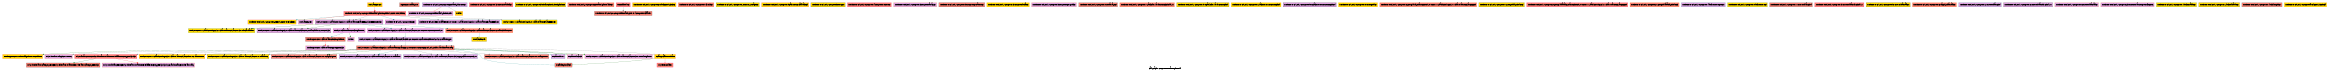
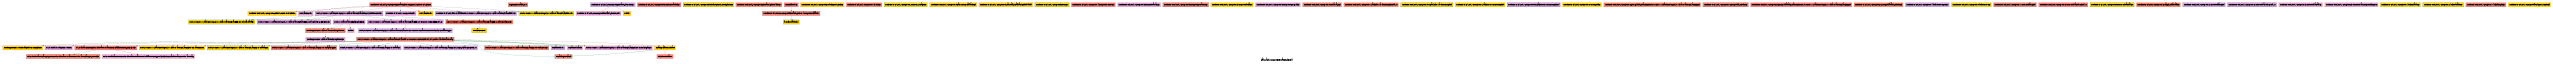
  digraph {
    label="Call graph: compute_erotate_sphere.ll"
    node [color=darkorange fillcolor=salmon shape=record style=filled]
    edge [arrowhead=diamond color=gray40]
    n1 [color=deeppink label="{_ZN9LAMMPS_NS20ComputeERotateSphereC2EPNS_6LAMMPSEiPPc}"]
    n2 [color=deeppink fillcolor=gold label="{_ZN9LAMMPS_NS7ComputeC2EPNS_6LAMMPSEiPPc}"]
    n3 [fillcolor=plum label="{_ZNSaIcEC1Ev}"]
    n4 [color=black fillcolor=plum label="{_ZNSt7__cxx1112basic_stringIcSt11char_traitsIcESaIcEEC2IS3_EEPKcRKS3_}"]
    n5 [color=deeppink fillcolor=plum label="{_ZN9LAMMPS_NS7ComputeD2Ev}"]
    n6 [color=deeppink fillcolor=gold label="{_ZNSaIcED1Ev}"]
    n7 [color=teal fillcolor=plum label="{_ZN9LAMMPS_NS5Error3allERKNSt7__cxx1112basic_stringIcSt11char_traitsIcESaIcEEEiS8_}"]
    n8 [color=teal fillcolor=gold label="{_ZNSt7__cxx1112basic_stringIcSt11char_traitsIcESaIcEED1Ev}"]
    n9 [color=teal fillcolor=gold label="{_ZNSt7__cxx1112basic_stringIcSt11char_traitsIcESaIcEE13_M_local_dataEv}"]
    n10 [color=black fillcolor=plum label="{_ZNSt7__cxx1112basic_stringIcSt11char_traitsIcESaIcEE12_Alloc_hiderC1EPcRKS3_}"]
    n11 [color=deeppink fillcolor=plum label="{_ZNSt11char_traitsIcE6lengthEPKc}"]
    n12 [color=deeppink fillcolor=plum label="{_ZNSt7__cxx1112basic_stringIcSt11char_traitsIcESaIcEE12_M_constructIPKcEEvT_S8_}"]
    n13 [label="{_ZNSt7__cxx1112basic_stringIcSt11char_traitsIcESaIcEE12_Alloc_hiderD2Ev}"]
    n14 [color=black label="{_ZN9__gnu_cxx11char_traitsIcE6lengthEPKc}"]
    n15 [fillcolor=plum label="{strlen}"]
    n16 [color=teal fillcolor=plum label="{_ZNSt7__cxx1112basic_stringIcSt11char_traitsIcESaIcEE16_M_construct_auxIPKcEEvT_S8_St12__false_type}"]
    n17 [color=black fillcolor=gold label="{_ZNSaIcED2Ev}"]
    n18 [color=teal label="{__gxx_personality_v0}"]
    n19 [fillcolor=plum label="{_ZN9__gnu_cxx11char_traitsIcE2eqERKcS3_}"]
    n20 [color=black label="{_ZNSt7__cxx1112basic_stringIcSt11char_traitsIcESaIcEE12_M_constructIPKcEEvT_S8_St20forward_iterator_tag}"]
    n21 [color=teal fillcolor=plum label="{_ZN9LAMMPS_NS20ComputeERotateSphereD0Ev}"]
    n22 [fillcolor=plum label="{_ZN9LAMMPS_NS20ComputeERotateSphereD2Ev}"]
    n23 [color=deeppink fillcolor=gold label="{_ZdlPv}"]
    n24 [color=deeppink label="{_ZN9LAMMPS_NS7Compute15reset_extra_dofEv}"]
    n25 [color=black fillcolor=gold label="{_ZN9LAMMPS_NS7Compute9init_listEiPNS_9NeighListE}"]
    n26 [label="{_ZN9LAMMPS_NS20ComputeERotateSphere4initEv}"]
    n27 [color=black label="{_ZN9LAMMPS_NS20ComputeERotateSphere14compute_scalarEv}"]
+   n28 [color=teal fillcolor=gold label="{llvm.fmuladd.f64}"]
    n29 [color=deeppink label="{MPI_Allreduce}"]
    n30 [color=deeppink fillcolor=gold label="{_ZN9LAMMPS_NS7Compute6unlockEPNS_3FixE}"]
    n31 [label="{_ZN9LAMMPS_NS7Compute7refreshEv}"]
    n32 [color=teal fillcolor=gold label="{_ZN9LAMMPS_NS7Compute12memory_usageEv}"]
    n33 [color=deeppink fillcolor=gold label="{_ZN9LAMMPS_NS7Compute19pair_setup_callbackEii}"]
+   n34 [color=deeppink fillcolor=gold label="{_ZN9LAMMPS_NS7Compute19pair_tally_callbackEiiiidddddd}"]
    n35 [color=black fillcolor=gold label="{_ZN9LAMMPS_NS7Compute5setupEv}"]
    n36 [color=deeppink label="{_ZN9LAMMPS_NS7Compute14compute_vectorEv}"]
    n37 [fillcolor=plum label="{_ZN9LAMMPS_NS7Compute13compute_arrayEv}"]
    n38 [color=black label="{_ZN9LAMMPS_NS7Compute15compute_peratomEv}"]
    n39 [fillcolor=gold label="{_ZN9LAMMPS_NS7Compute13compute_localEv}"]
    n40 [fillcolor=plum label="{_ZN9LAMMPS_NS7Compute15compute_pergridEv}"]
    n41 [color=teal label="{_ZN9LAMMPS_NS7Compute10set_arraysEi}"]
    n42 [label="{_ZN9LAMMPS_NS7Compute17pack_forward_commEiPiPdiS1_}"]
    n43 [color=black fillcolor=gold label="{_ZN9LAMMPS_NS7Compute19unpack_forward_commEiiPd}"]
    n44 [fillcolor=gold label="{_ZN9LAMMPS_NS7Compute17pack_reverse_commEiiPd}"]
    n45 [color=black fillcolor=plum label="{_ZN9LAMMPS_NS7Compute19unpack_reverse_commEiPiPd}"]
    n46 [fillcolor=gold label="{_ZN9LAMMPS_NS7Compute10reset_gridEv}"]
    n47 [label="{_ZN9LAMMPS_NS7Compute16get_grid_by_nameERKNSt7__cxx1112basic_stringIcSt11char_traitsIcESaIcEEERi}"]
-   n48 [color=black fillcolor=gold label="{_ZN9LAMMPS_NS7Compute17get_grid_by_indexEi}"]
+   n48 [color=black label="{_ZN9LAMMPS_NS7Compute17get_grid_by_indexEi}"]
    n49 [color=deeppink label="{_ZN9LAMMPS_NS7Compute20get_griddata_by_nameEiRKNSt7__cxx1112basic_stringIcSt11char_traitsIcESaIcEEERi}"]
    n50 [label="{_ZN9LAMMPS_NS7Compute21get_griddata_by_indexEi}"]
    n51 [color=teal fillcolor=plum label="{_ZN9LAMMPS_NS7Compute14dof_remove_preEv}"]
    n52 [color=teal fillcolor=gold label="{_ZN9LAMMPS_NS7Compute10dof_removeEi}"]
    n53 [color=teal label="{_ZN9LAMMPS_NS7Compute11remove_biasEiPd}"]
    n54 [color=deeppink label="{_ZN9LAMMPS_NS7Compute15remove_bias_thrEiPdS1_}"]
    n55 [color=black fillcolor=gold label="{_ZN9LAMMPS_NS7Compute15remove_bias_allEv}"]
    n56 [label="{_ZN9LAMMPS_NS7Compute16reapply_bias_allEv}"]
    n57 [color=teal fillcolor=plum label="{_ZN9LAMMPS_NS7Compute12restore_biasEiPd}"]
    n58 [color=black fillcolor=plum label="{_ZN9LAMMPS_NS7Compute16restore_bias_thrEiPdS1_}"]
    n59 [fillcolor=plum label="{_ZN9LAMMPS_NS7Compute16restore_bias_allEv}"]
    n60 [fillcolor=plum label="{_ZN9LAMMPS_NS7Compute23reset_extra_compute_fixEPKc}"]
    n61 [color=teal fillcolor=gold label="{_ZN9LAMMPS_NS7Compute11lock_enableEv}"]
    n62 [color=black fillcolor=gold label="{_ZN9LAMMPS_NS7Compute12lock_disableEv}"]
    n63 [color=teal label="{_ZN9LAMMPS_NS7Compute11lock_lengthEv}"]
    n64 [fillcolor=gold label="{_ZN9LAMMPS_NS7Compute4lockEPNS_3FixEll}"]
    n65 [color=deeppink fillcolor=gold label="{_ZN9__gnu_cxx17__is_null_pointerIKcEEbPT_}"]
    n66 [fillcolor=plum label="{_ZSt19__throw_logic_errorPKc}"]
    n67 [color=deeppink label="{_ZSt8distanceIPKcENSt15iterator_traitsIT_E15difference_typeES3_S3_}"]
    n68 [color=deeppink fillcolor=gold label="{_ZNSt7__cxx1112basic_stringIcSt11char_traitsIcESaIcEE9_M_createERmm}"]
    n69 [color=black fillcolor=gold label="{_ZNSt7__cxx1112basic_stringIcSt11char_traitsIcESaIcEE7_M_dataEPc}"]
    n70 [color=teal label="{_ZNSt7__cxx1112basic_stringIcSt11char_traitsIcESaIcEE11_M_capacityEm}"]
    n71 [color=teal fillcolor=plum label="{_ZNKSt7__cxx1112basic_stringIcSt11char_traitsIcESaIcEE7_M_dataEv}"]
    n72 [color=teal fillcolor=plum label="{_ZNSt7__cxx1112basic_stringIcSt11char_traitsIcESaIcEE13_S_copy_charsEPcPKcS7_}"]
    n73 [color=teal label="{__cxa_begin_catch}"]
    n74 [color=teal label="{_ZNSt7__cxx1112basic_stringIcSt11char_traitsIcESaIcEE10_M_disposeEv}"]
    n75 [color=teal fillcolor=plum label="{__cxa_rethrow}"]
    n76 [fillcolor=plum label="{__cxa_end_catch}"]
    n77 [fillcolor=plum label="{_ZNSt7__cxx1112basic_stringIcSt11char_traitsIcESaIcEE13_M_set_lengthEm}"]
    n78 [color=deeppink fillcolor=gold label="{__clang_call_terminate}"]
    n79 [color=black label="{_ZSt19__iterator_categoryIPKcENSt15iterator_traitsIT_E17iterator_categoryERKS3_}"]
    n80 [fillcolor=plum label="{_ZSt10__distanceIPKcENSt15iterator_traitsIT_E15difference_typeES3_S3_St26random_access_iterator_tag}"]
    n81 [color=deeppink label="{_ZSt9terminatev}"]
    n1 -> n2 [color=teal]
    n1 -> n3 [arrowhead=odot color=red]
    n1 -> n4
    n1 -> n5 [color=teal]
-   n6 -> n1 [color=red]
+   n1 -> n6 [color=red]
    n1 -> n7
    n1 -> n8
    n4 -> n9 [color=darkgreen]
    n4 -> n10 [color=darkgreen]
    n4 -> n11 [arrowhead=odot color=red]
    n4 -> n12 [color=teal]
    n4 -> n13 [color=teal]
    n11 -> n14 [color=teal]
    n11 -> n15 [color=darkgreen]
    n12 -> n16 [arrowhead=odot color=teal]
    n13 -> n17 [arrowhead=odot color=teal]
    n14 -> n19 [color=red]
    n16 -> n20 [arrowhead=odot]
    n20 -> n65 [color=darkgreen]
    n20 -> n66
    n20 -> n67
    n20 -> n68
    n20 -> n69
    n20 -> n70 [color=darkgreen]
    n20 -> n71 [color=teal]
    n20 -> n72
    n20 -> n73 [arrowhead=odot color=teal]
    n20 -> n74
    n20 -> n75 [arrowhead=odot color=teal]
    n20 -> n76 [arrowhead=odot color=darkgreen]
    n20 -> n77 [color=darkgreen]
    n20 -> n78 [arrowhead=odot]
    n21 -> n22 [arrowhead=odot color=red]
    n21 -> n23 [arrowhead=odot]
+   n27 -> n28 [arrowhead=odot color=darkgreen]
    n29 -> n27
    n67 -> n79 [color=darkgreen]
    n67 -> n80 [color=red]
    n78 -> n73 [arrowhead=odot color=darkgreen]
    n78 -> n81 [arrowhead=odot color=red]
  }
